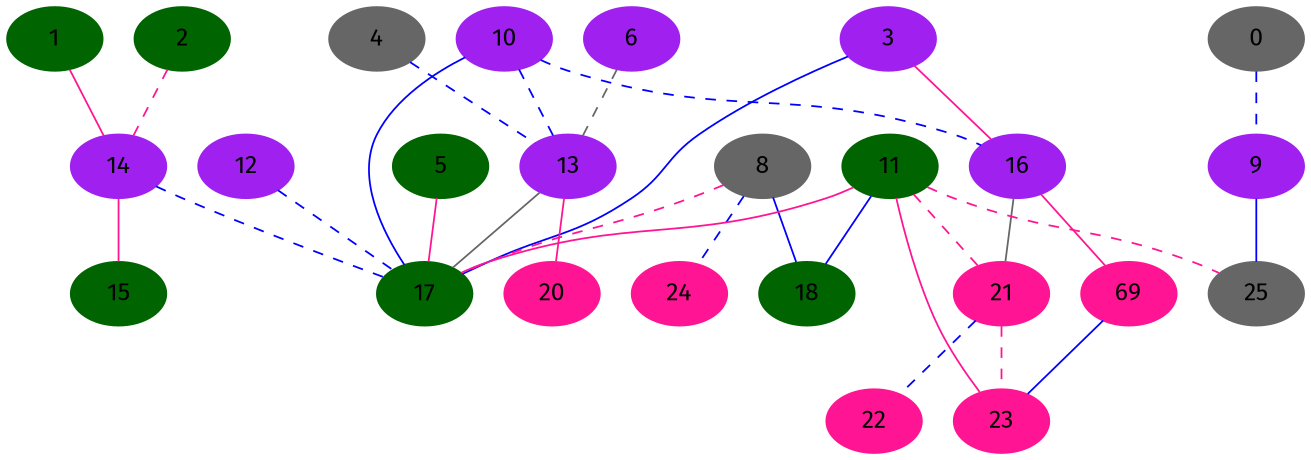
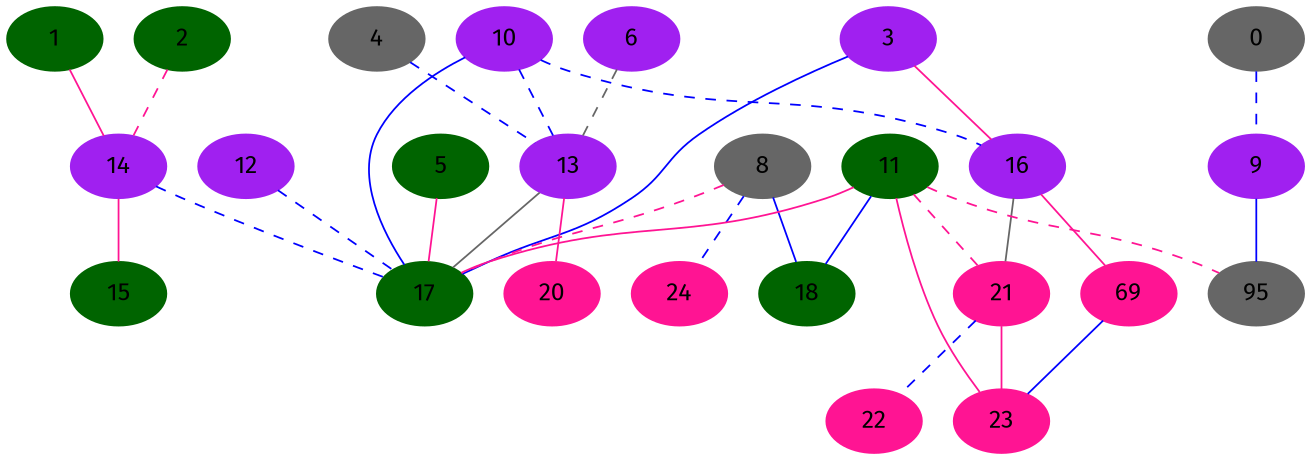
  graph {
    fontname="Fira Sans"
    node [color=purple fontname="Fira Sans" style=filled]
    edge [color=blue fontname="Fira Sans" style=solid weight=1.0]
    1 [color=darkgreen]
    14
    17 [color=darkgreen]
    15 [color=darkgreen]
    2 [color=darkgreen]
    3
    16
    21 [color=deeppink]
    n9 [color=deeppink label=69]
    4 [color=gray40]
    13
    20 [color=deeppink]
    5 [color=darkgreen]
    6
    n15 [color=gray40 label=0]
    9
-   25 [color=gray40]
+   25 [color=gray40 label=95]
    8 [color=gray40]
    18 [color=darkgreen]
    24 [color=deeppink]
    10
    11 [color=darkgreen]
    23 [color=deeppink]
    22 [color=deeppink]
    12
    1 -- 14 [color=deeppink]
    14 -- 17 [style=dashed]
    14 -- 15 [color=deeppink]
    2 -- 14 [color=deeppink style=dashed]
    3 -- 17
    3 -- 16 [color=deeppink]
    16 -- 21 [color=gray40]
    16 -- n9 [color=deeppink]
-   21 -- 23 [color=deeppink style=dashed weight=2.0]
+   21 -- 23 [color=deeppink weight=2.0]
    21 -- 22 [style=dashed]
    n9 -- 23
    4 -- 13 [style=dashed]
    13 -- 17 [color=gray40]
    13 -- 20 [color=deeppink]
    5 -- 17 [color=deeppink]
    6 -- 13 [color=gray40 style=dashed]
    n15 -- 9 [style=dashed]
    9 -- 25
    8 -- 17 [color=deeppink style=dashed]
    8 -- 18
    8 -- 24 [style=dashed]
    10 -- 17 [weight=2.0]
    10 -- 16 [style=dashed]
    10 -- 13 [style=dashed]
    11 -- 17 [color=deeppink]
    11 -- 21 [color=deeppink style=dashed]
    11 -- 25 [color=deeppink style=dashed]
    11 -- 18
    11 -- 23 [color=deeppink]
    12 -- 17 [style=dashed]
  }
